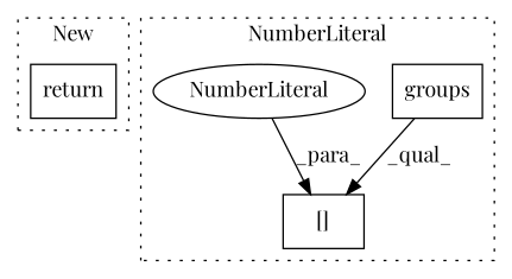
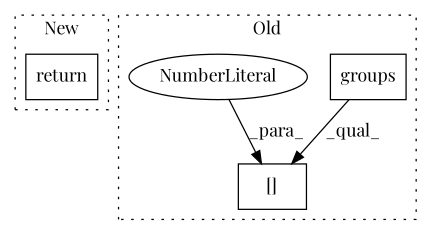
  digraph {
    fontname="Playfair Display"
    node [shape=box fontname="Playfair Display"]
    edge [fontname="Playfair Display"]
    n1 [a=41 l=7 label=return s=1926]
    n2 [a=32 l=8 label=groups s=1828]
    n3 [a=2 l="89,1" label="[]" s="1748,1838"]
    n4 [a=34 l=1 label=NumberLiteral s=1837 shape=ellipse]
    subgraph cluster_1 {
      label=New
      style=dotted
      n1
    }
    subgraph cluster_2 {
-     label=NumberLiteral
+     label=Old
      style=dotted
      n2
      n3
      n4
    }
    n2 -> n3 [label=_qual_]
    n4 -> n3 [label=_para_]
  }
